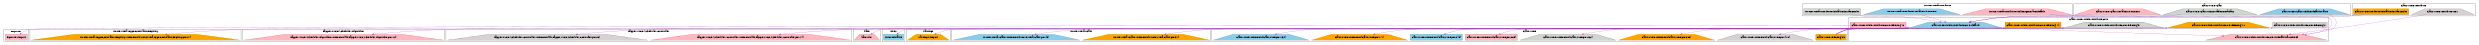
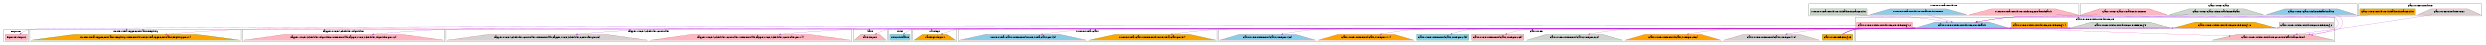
  digraph {
    node [color=brown fillcolor=orange shape=trapezium style=filled]
    edge [color=purple]
    "Moose::Meta::Class::__ANON__[Moose/Meta/Class.pm:37]" [color=darkgreen]
    "Moose::Meta::Class::__ANON__[Moose/Meta/Class.pm:43]" [fillcolor=skyblue]
    "Moose::Meta::TypeConstraint::Registry::__ANON__[Moose/Meta/TypeConstraint/Registry.pm:27]" [color=darkgreen]
-   "base::import" [color=darkgreen fillcolor=lightpink label="base::slot"]
+   "base::import" [color=darkgreen fillcolor=lightpink]
    "Tapper::MCP::Scheduler::Algorithm::__ANON__[lib/Tapper/MCP/Scheduler/Algorithm.pm:12]" [fillcolor=lightpink]
    "Exporter::import" [fillcolor=lightpink shape=box]
    "Class::MOP::Attribute::initialize_instance_slot" [color=darkgreen shape=box]
    "Class::MOP::Attribute::new" [fillcolor=lightgrey]
    "Moose::Meta::Attribute::_eval_environment" [fillcolor=skyblue]
    "Moose::Meta::Attribute::_inline_generate_default" [fillcolor=lightpink]
    "Moose::Meta::Attribute::initialize_instance_slot" [color=darkgreen fillcolor=lightgrey shape=box]
    "warnings::import" [color=darkgreen]
    "Tapper::MCP::Scheduler::Controller::__ANON__[lib/Tapper/MCP/Scheduler/Controller.pm:14]" [fillcolor=lightpink]
    "Tapper::MCP::Scheduler::Controller::__ANON__[lib/Tapper/MCP/Scheduler/Controller.pm:26]" [fillcolor=lightgrey]
    n15 [color=darkgreen fillcolor=skyblue label="strict::initialize" shape=box]
    "Class::MOP::Class::_immutable_metaclass" [color=darkgreen fillcolor=lightgrey]
    "Class::MOP::Class::_eval_environment" [fillcolor=lightpink]
    "Class::MOP::Class::_inline_default_value" [fillcolor=skyblue]
    "Class::MOP::BEGIN@23" [color=darkgreen shape=box]
    "Class::MOP::__ANON__[Class/MOP.pm:269]" [color=darkgreen fillcolor=lightpink shape=box]
    "Class::MOP::__ANON__[Class/MOP.pm:249]" [color=darkgreen fillcolor=skyblue shape=box]
    "Class::MOP::__ANON__[Class/MOP.pm:177]"
    "Class::MOP::__ANON__[Class/MOP.pm:132]" [fillcolor=skyblue]
    "Class::MOP::__ANON__[Class/MOP.pm:478]" [fillcolor=lightgrey]
    "Class::MOP::__ANON__[Class/MOP.pm:286]"
    "Class::MOP::__ANON__[Class/MOP.pm:222]" [color=darkgreen fillcolor=lightgrey]
    "Class::MOP::Mixin::AttributeCore::BEGIN@12" [fillcolor=lightpink shape=box]
    "Class::MOP::Mixin::AttributeCore::default" [fillcolor=skyblue]
    "Class::MOP::Mixin::AttributeCore::BEGIN@2" [fillcolor=lightgrey shape=box]
    "Class::MOP::Mixin::AttributeCore::BEGIN@14" [color=darkgreen shape=box]
    "Class::MOP::Mixin::AttributeCore::BEGIN@9" [color=darkgreen fillcolor=lightgrey]
    "Class::MOP::Mixin::AttributeCore::BEGIN@10" [color=darkgreen]
    "Class::MOP::Mixin::AttributeCore::is_default_a_coderef" [color=darkgreen fillcolor=lightpink]
    subgraph cluster_1 {
      label="Moose::Meta::Class"
      "Moose::Meta::Class::__ANON__[Moose/Meta/Class.pm:37]"
      "Moose::Meta::Class::__ANON__[Moose/Meta/Class.pm:43]"
    }
    subgraph cluster_2 {
      label="Moose::Meta::TypeConstraint::Registry"
      "Moose::Meta::TypeConstraint::Registry::__ANON__[Moose/Meta/TypeConstraint/Registry.pm:27]"
    }
    subgraph cluster_3 {
      label=base
      "base::import"
    }
    subgraph cluster_4 {
      label="Tapper::MCP::Scheduler::Algorithm"
      "Tapper::MCP::Scheduler::Algorithm::__ANON__[lib/Tapper/MCP/Scheduler/Algorithm.pm:12]"
    }
    subgraph cluster_5 {
      label=Exporter
      "Exporter::import"
    }
    subgraph cluster_6 {
      label="Class::MOP::Attribute"
      "Class::MOP::Attribute::initialize_instance_slot"
      "Class::MOP::Attribute::new"
    }
    subgraph cluster_7 {
      label="Moose::Meta::Attribute"
      "Moose::Meta::Attribute::_eval_environment"
      "Moose::Meta::Attribute::_inline_generate_default"
      "Moose::Meta::Attribute::initialize_instance_slot"
    }
    subgraph cluster_8 {
      label=warnings
      "warnings::import"
    }
    subgraph cluster_9 {
      label="Tapper::MCP::Scheduler::Controller"
      "Tapper::MCP::Scheduler::Controller::__ANON__[lib/Tapper/MCP/Scheduler/Controller.pm:14]"
      "Tapper::MCP::Scheduler::Controller::__ANON__[lib/Tapper/MCP/Scheduler/Controller.pm:26]"
    }
    subgraph cluster_10 {
      label="strict"
      n15
    }
    subgraph cluster_11 {
      label="Class::MOP::Class"
      "Class::MOP::Class::_immutable_metaclass"
      "Class::MOP::Class::_eval_environment"
      "Class::MOP::Class::_inline_default_value"
    }
    subgraph cluster_12 {
      label="Class::MOP"
      "Class::MOP::BEGIN@23"
      "Class::MOP::__ANON__[Class/MOP.pm:269]"
      "Class::MOP::__ANON__[Class/MOP.pm:249]"
      "Class::MOP::__ANON__[Class/MOP.pm:177]"
      "Class::MOP::__ANON__[Class/MOP.pm:132]"
      "Class::MOP::__ANON__[Class/MOP.pm:478]"
      "Class::MOP::__ANON__[Class/MOP.pm:286]"
      "Class::MOP::__ANON__[Class/MOP.pm:222]"
    }
    subgraph cluster_13 {
      label="Class::MOP::Mixin::AttributeCore"
      "Class::MOP::Mixin::AttributeCore::BEGIN@12"
      "Class::MOP::Mixin::AttributeCore::default"
      "Class::MOP::Mixin::AttributeCore::BEGIN@2"
      "Class::MOP::Mixin::AttributeCore::BEGIN@14"
      "Class::MOP::Mixin::AttributeCore::BEGIN@9"
      "Class::MOP::Mixin::AttributeCore::BEGIN@10"
      "Class::MOP::Mixin::AttributeCore::is_default_a_coderef"
    }
    "Class::MOP::Attribute::initialize_instance_slot" -> "Class::MOP::Mixin::AttributeCore::default"
    "Class::MOP::Attribute::new" -> "Class::MOP::Mixin::AttributeCore::is_default_a_coderef"
    "Moose::Meta::Attribute::_eval_environment" -> "Class::MOP::Mixin::AttributeCore::default"
    "Moose::Meta::Attribute::_inline_generate_default" -> "Class::MOP::Mixin::AttributeCore::is_default_a_coderef"
    "Moose::Meta::Attribute::initialize_instance_slot" -> "Class::MOP::Mixin::AttributeCore::default"
    "Class::MOP::Class::_immutable_metaclass" -> "Class::MOP::Mixin::AttributeCore::default"
    "Class::MOP::Class::_eval_environment" -> "Class::MOP::Mixin::AttributeCore::default" [color=deeppink]
    "Class::MOP::Class::_inline_default_value" -> "Class::MOP::Mixin::AttributeCore::is_default_a_coderef" [color=deeppink]
    "Class::MOP::BEGIN@23" -> "Class::MOP::Mixin::AttributeCore::BEGIN@12"
    "Class::MOP::BEGIN@23" -> "Class::MOP::Mixin::AttributeCore::BEGIN@2" [color=deeppink]
    "Class::MOP::BEGIN@23" -> "Class::MOP::Mixin::AttributeCore::BEGIN@14"
    "Class::MOP::BEGIN@23" -> "Class::MOP::Mixin::AttributeCore::BEGIN@9"
    "Class::MOP::BEGIN@23" -> "Class::MOP::Mixin::AttributeCore::BEGIN@10"
    "Class::MOP::Mixin::AttributeCore::BEGIN@12" -> "Exporter::import"
    "Class::MOP::Mixin::AttributeCore::default" -> "Moose::Meta::Class::__ANON__[Moose/Meta/Class.pm:37]"
    "Class::MOP::Mixin::AttributeCore::default" -> "Moose::Meta::Class::__ANON__[Moose/Meta/Class.pm:43]" [color=deeppink]
    "Class::MOP::Mixin::AttributeCore::default" -> "Moose::Meta::TypeConstraint::Registry::__ANON__[Moose/Meta/TypeConstraint/Registry.pm:27]" [color=deeppink]
    "Class::MOP::Mixin::AttributeCore::default" -> "Tapper::MCP::Scheduler::Algorithm::__ANON__[lib/Tapper/MCP/Scheduler/Algorithm.pm:12]"
    "Class::MOP::Mixin::AttributeCore::default" -> "Tapper::MCP::Scheduler::Controller::__ANON__[lib/Tapper/MCP/Scheduler/Controller.pm:14]"
    "Class::MOP::Mixin::AttributeCore::default" -> "Tapper::MCP::Scheduler::Controller::__ANON__[lib/Tapper/MCP/Scheduler/Controller.pm:26]"
    "Class::MOP::Mixin::AttributeCore::default" -> "Class::MOP::__ANON__[Class/MOP.pm:269]" [color=deeppink]
    "Class::MOP::Mixin::AttributeCore::default" -> "Class::MOP::__ANON__[Class/MOP.pm:249]"
    "Class::MOP::Mixin::AttributeCore::default" -> "Class::MOP::__ANON__[Class/MOP.pm:177]"
    "Class::MOP::Mixin::AttributeCore::default" -> "Class::MOP::__ANON__[Class/MOP.pm:132]"
    "Class::MOP::Mixin::AttributeCore::default" -> "Class::MOP::__ANON__[Class/MOP.pm:478]"
    "Class::MOP::Mixin::AttributeCore::default" -> "Class::MOP::__ANON__[Class/MOP.pm:286]" [color=deeppink]
    "Class::MOP::Mixin::AttributeCore::default" -> "Class::MOP::__ANON__[Class/MOP.pm:222]" [color=deeppink]
    "Class::MOP::Mixin::AttributeCore::default" -> "Class::MOP::Mixin::AttributeCore::is_default_a_coderef" [color=deeppink]
    "Class::MOP::Mixin::AttributeCore::BEGIN@14" -> "base::import" [color=deeppink]
    "Class::MOP::Mixin::AttributeCore::BEGIN@9" -> n15
    "Class::MOP::Mixin::AttributeCore::BEGIN@10" -> "warnings::import"
  }
